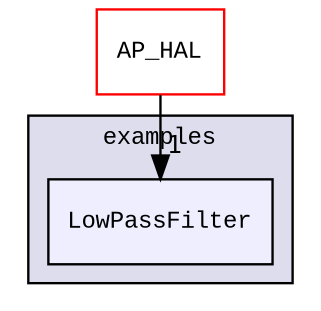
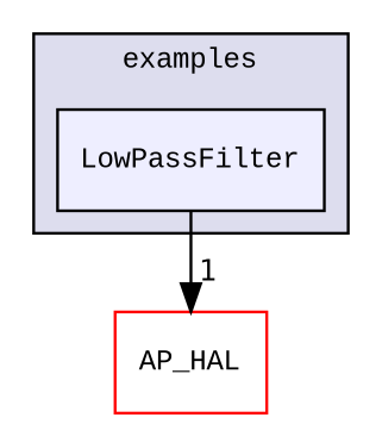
  digraph {
    compound=true
    fontname="Liberation Mono"
    node [fontname="Liberation Mono" fontsize=10 shape=box style=filled]
    n1 [fillcolor="#eeeeff" label=LowPassFilter pencolor=black]
    n2 [color=red fillcolor=white label=AP_HAL]
    subgraph cluster_1 {
      bgcolor="#ddddee"
      fontsize=10
      label=examples
      pencolor=black
      n1
    }
-   n2 -> n1 [headlabel=1 labeldistance=1.5 labelfontname=Helvetica labelfontsize=10 fontname="Liberation Mono"]
+   n1 -> n2 [headlabel=1 labeldistance=1.5 labelfontname=Helvetica labelfontsize=10 fontname="Liberation Mono"]
  }
